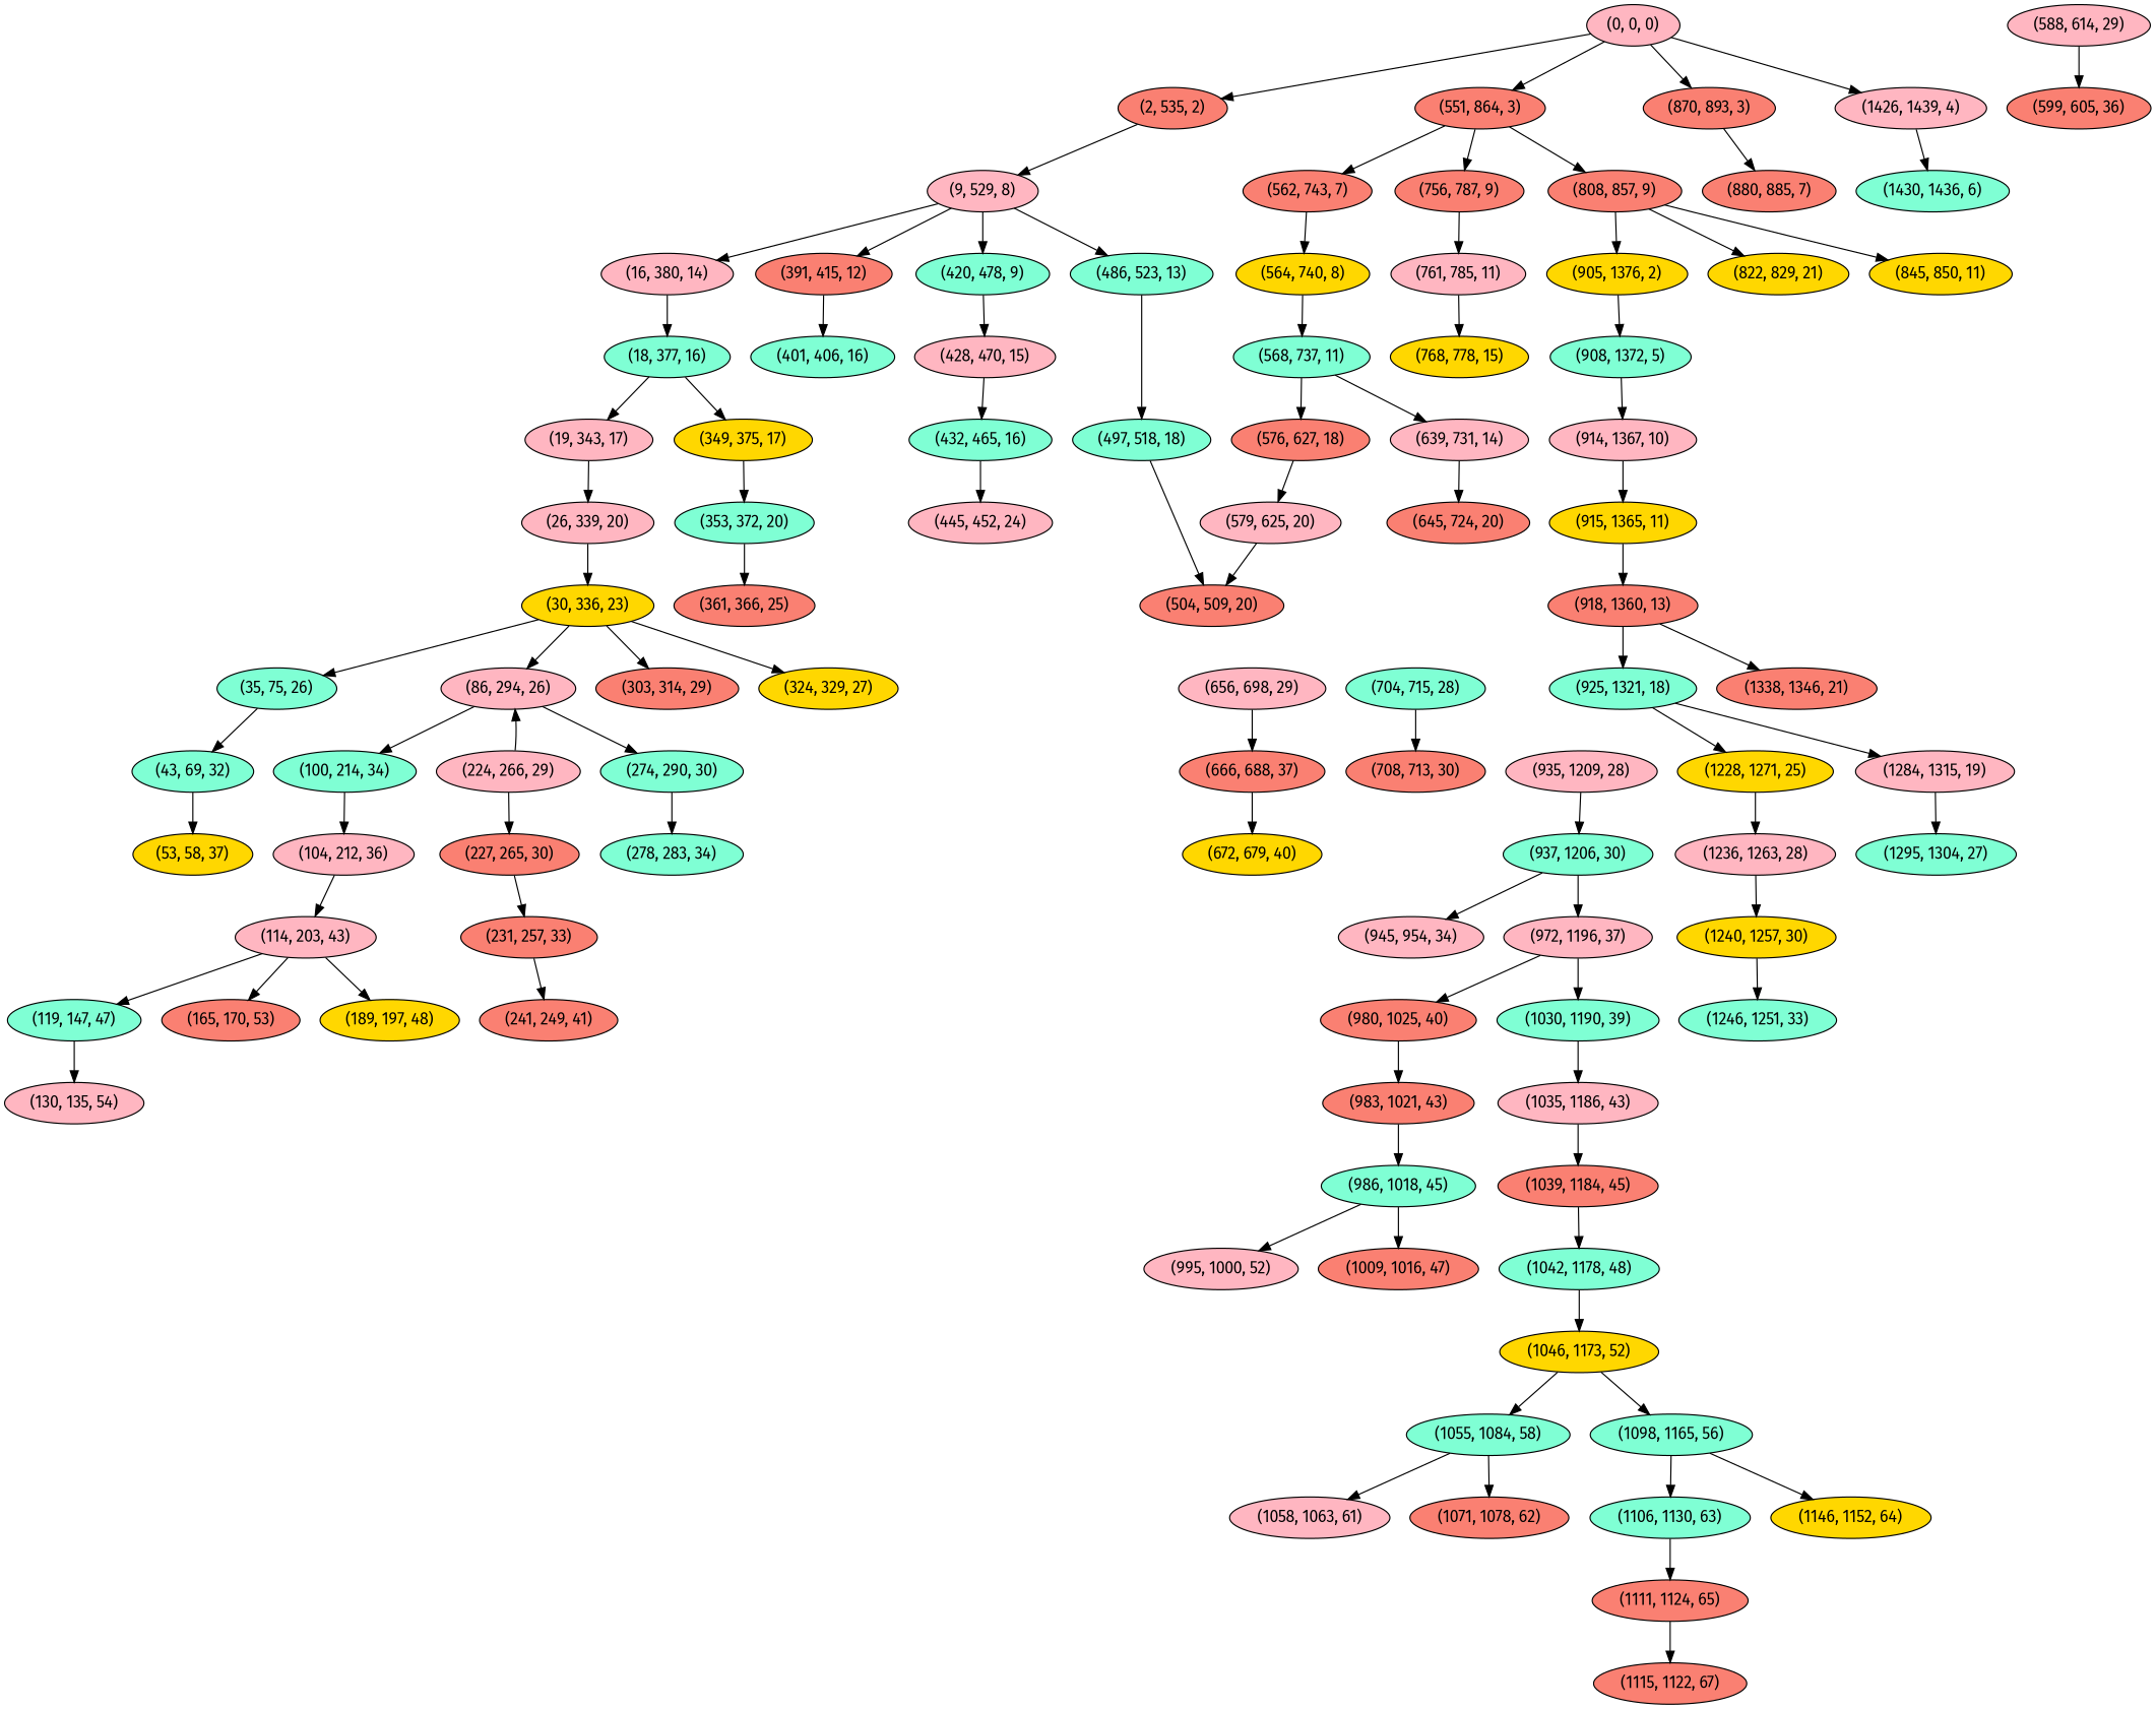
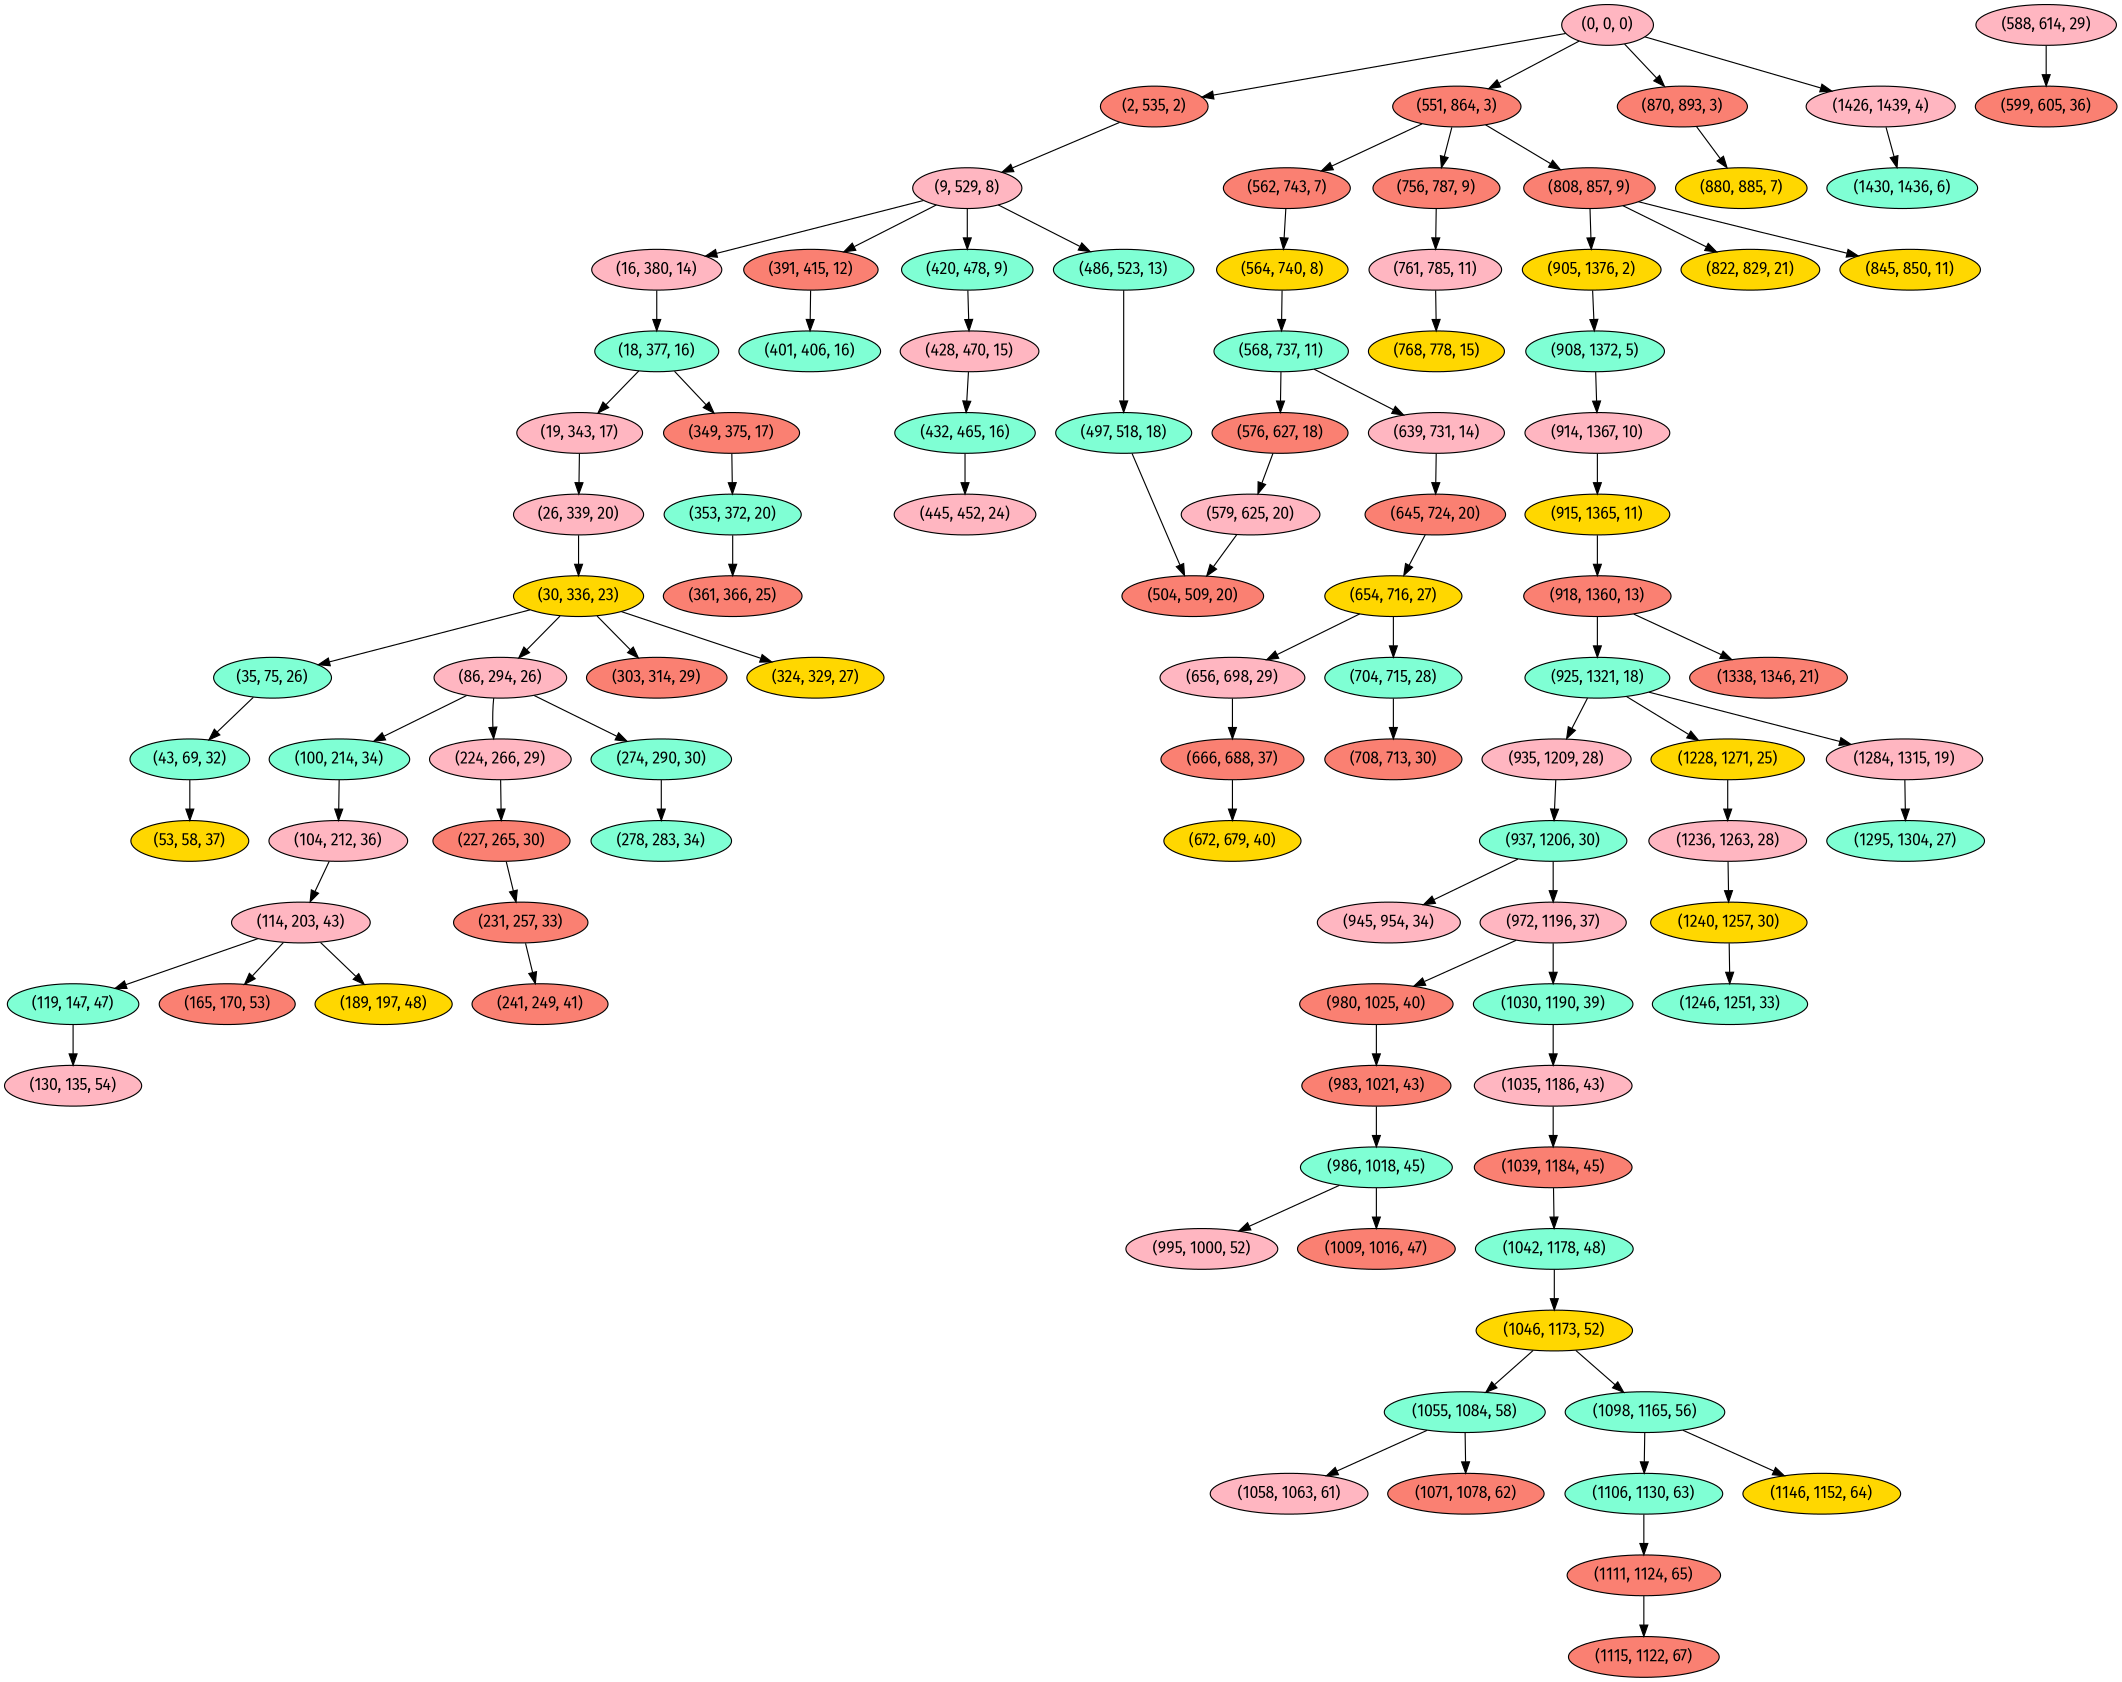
  digraph {
    fontname="Fira Sans"
    node [fillcolor=salmon fontname="Fira Sans" style=filled]
    edge [fontname="Fira Sans"]
    "(0, 0, 0)" [fillcolor=lightpink]
    "(2, 535, 2)"
    "(551, 864, 3)"
    "(870, 893, 3)"
    "(1426, 1439, 4)" [fillcolor=lightpink]
    "(9, 529, 8)" [fillcolor=lightpink]
    "(562, 743, 7)"
    "(756, 787, 9)"
    "(808, 857, 9)"
-   "(880, 885, 7)"
+   "(880, 885, 7)" [fillcolor=gold]
    "(905, 1376, 2)" [fillcolor=gold]
    "(908, 1372, 5)" [fillcolor=aquamarine]
    "(1430, 1436, 6)" [fillcolor=aquamarine]
    "(16, 380, 14)" [fillcolor=lightpink]
    "(391, 415, 12)"
    "(420, 478, 9)" [fillcolor=aquamarine]
    "(486, 523, 13)" [fillcolor=aquamarine]
    "(18, 377, 16)" [fillcolor=aquamarine]
    "(401, 406, 16)" [fillcolor=aquamarine]
    "(428, 470, 15)" [fillcolor=lightpink]
    "(497, 518, 18)" [fillcolor=aquamarine]
    "(19, 343, 17)" [fillcolor=lightpink]
-   "(349, 375, 17)" [fillcolor=gold]
+   "(349, 375, 17)"
    "(26, 339, 20)" [fillcolor=lightpink]
    "(353, 372, 20)" [fillcolor=aquamarine]
    "(30, 336, 23)" [fillcolor=gold]
    "(35, 75, 26)" [fillcolor=aquamarine]
    "(86, 294, 26)" [fillcolor=lightpink]
    "(303, 314, 29)"
    "(324, 329, 27)" [fillcolor=gold]
    "(43, 69, 32)" [fillcolor=aquamarine]
    "(100, 214, 34)" [fillcolor=aquamarine]
    "(224, 266, 29)" [fillcolor=lightpink]
    "(274, 290, 30)" [fillcolor=aquamarine]
    "(53, 58, 37)" [fillcolor=gold]
    "(104, 212, 36)" [fillcolor=lightpink]
    "(227, 265, 30)"
    "(278, 283, 34)" [fillcolor=aquamarine]
    "(114, 203, 43)" [fillcolor=lightpink]
    "(119, 147, 47)" [fillcolor=aquamarine]
    "(165, 170, 53)"
    "(189, 197, 48)" [fillcolor=gold]
    "(130, 135, 54)" [fillcolor=lightpink]
    "(231, 257, 33)"
    "(241, 249, 41)"
    "(361, 366, 25)"
    "(432, 465, 16)" [fillcolor=aquamarine]
    "(445, 452, 24)" [fillcolor=lightpink]
    "(504, 509, 20)"
    "(564, 740, 8)" [fillcolor=gold]
    "(761, 785, 11)" [fillcolor=lightpink]
    "(822, 829, 21)" [fillcolor=gold]
    "(845, 850, 11)" [fillcolor=gold]
    "(568, 737, 11)" [fillcolor=aquamarine]
    "(576, 627, 18)"
    "(639, 731, 14)" [fillcolor=lightpink]
    "(579, 625, 20)" [fillcolor=lightpink]
    "(645, 724, 20)"
    "(588, 614, 29)" [fillcolor=lightpink]
    "(599, 605, 36)"
+   "(654, 716, 27)" [fillcolor=gold]
    "(656, 698, 29)" [fillcolor=lightpink]
    "(704, 715, 28)" [fillcolor=aquamarine]
    "(666, 688, 37)"
    "(708, 713, 30)"
    "(672, 679, 40)" [fillcolor=gold]
    "(768, 778, 15)" [fillcolor=gold]
    "(914, 1367, 10)" [fillcolor=lightpink]
    "(915, 1365, 11)" [fillcolor=gold]
    "(918, 1360, 13)"
    "(925, 1321, 18)" [fillcolor=aquamarine]
    "(1338, 1346, 21)"
    "(935, 1209, 28)" [fillcolor=lightpink]
    "(1228, 1271, 25)" [fillcolor=gold]
    "(1284, 1315, 19)" [fillcolor=lightpink]
    "(937, 1206, 30)" [fillcolor=aquamarine]
    "(1236, 1263, 28)" [fillcolor=lightpink]
    "(1295, 1304, 27)" [fillcolor=aquamarine]
    "(945, 954, 34)" [fillcolor=lightpink]
    "(972, 1196, 37)" [fillcolor=lightpink]
    "(980, 1025, 40)"
    "(1030, 1190, 39)" [fillcolor=aquamarine]
    "(983, 1021, 43)"
    "(1035, 1186, 43)" [fillcolor=lightpink]
    "(986, 1018, 45)" [fillcolor=aquamarine]
    "(995, 1000, 52)" [fillcolor=lightpink]
    "(1009, 1016, 47)"
    "(1039, 1184, 45)"
    "(1042, 1178, 48)" [fillcolor=aquamarine]
    "(1046, 1173, 52)" [fillcolor=gold]
    "(1055, 1084, 58)" [fillcolor=aquamarine]
    "(1098, 1165, 56)" [fillcolor=aquamarine]
    "(1058, 1063, 61)" [fillcolor=lightpink]
    "(1071, 1078, 62)"
    "(1106, 1130, 63)" [fillcolor=aquamarine]
    "(1146, 1152, 64)" [fillcolor=gold]
    "(1111, 1124, 65)"
    "(1115, 1122, 67)"
    "(1240, 1257, 30)" [fillcolor=gold]
    "(1246, 1251, 33)" [fillcolor=aquamarine]
    "(0, 0, 0)" -> "(2, 535, 2)"
    "(0, 0, 0)" -> "(551, 864, 3)"
    "(0, 0, 0)" -> "(870, 893, 3)"
    "(0, 0, 0)" -> "(1426, 1439, 4)"
    "(2, 535, 2)" -> "(9, 529, 8)"
    "(551, 864, 3)" -> "(562, 743, 7)"
    "(551, 864, 3)" -> "(756, 787, 9)"
    "(551, 864, 3)" -> "(808, 857, 9)"
    "(870, 893, 3)" -> "(880, 885, 7)"
    "(1426, 1439, 4)" -> "(1430, 1436, 6)"
    "(9, 529, 8)" -> "(16, 380, 14)"
    "(9, 529, 8)" -> "(391, 415, 12)"
    "(9, 529, 8)" -> "(420, 478, 9)"
    "(9, 529, 8)" -> "(486, 523, 13)"
    "(562, 743, 7)" -> "(564, 740, 8)"
    "(756, 787, 9)" -> "(761, 785, 11)"
    "(808, 857, 9)" -> "(905, 1376, 2)"
    "(808, 857, 9)" -> "(822, 829, 21)"
    "(808, 857, 9)" -> "(845, 850, 11)"
    "(905, 1376, 2)" -> "(908, 1372, 5)"
    "(908, 1372, 5)" -> "(914, 1367, 10)"
    "(16, 380, 14)" -> "(18, 377, 16)"
    "(391, 415, 12)" -> "(401, 406, 16)"
    "(420, 478, 9)" -> "(428, 470, 15)"
    "(486, 523, 13)" -> "(497, 518, 18)"
    "(18, 377, 16)" -> "(19, 343, 17)"
    "(18, 377, 16)" -> "(349, 375, 17)"
    "(428, 470, 15)" -> "(432, 465, 16)"
    "(497, 518, 18)" -> "(504, 509, 20)"
    "(19, 343, 17)" -> "(26, 339, 20)"
    "(349, 375, 17)" -> "(353, 372, 20)"
    "(26, 339, 20)" -> "(30, 336, 23)"
    "(353, 372, 20)" -> "(361, 366, 25)"
    "(30, 336, 23)" -> "(35, 75, 26)"
    "(30, 336, 23)" -> "(86, 294, 26)"
    "(30, 336, 23)" -> "(303, 314, 29)"
    "(30, 336, 23)" -> "(324, 329, 27)"
    "(35, 75, 26)" -> "(43, 69, 32)"
    "(86, 294, 26)" -> "(100, 214, 34)"
-   "(224, 266, 29)" -> "(86, 294, 26)"
+   "(86, 294, 26)" -> "(224, 266, 29)"
    "(86, 294, 26)" -> "(274, 290, 30)"
    "(43, 69, 32)" -> "(53, 58, 37)"
    "(100, 214, 34)" -> "(104, 212, 36)"
    "(224, 266, 29)" -> "(227, 265, 30)"
    "(274, 290, 30)" -> "(278, 283, 34)"
    "(104, 212, 36)" -> "(114, 203, 43)"
    "(227, 265, 30)" -> "(231, 257, 33)"
    "(114, 203, 43)" -> "(119, 147, 47)"
    "(114, 203, 43)" -> "(165, 170, 53)"
    "(114, 203, 43)" -> "(189, 197, 48)"
    "(119, 147, 47)" -> "(130, 135, 54)"
    "(231, 257, 33)" -> "(241, 249, 41)"
    "(432, 465, 16)" -> "(445, 452, 24)"
    "(564, 740, 8)" -> "(568, 737, 11)"
    "(761, 785, 11)" -> "(768, 778, 15)"
    "(568, 737, 11)" -> "(576, 627, 18)"
    "(568, 737, 11)" -> "(639, 731, 14)"
    "(576, 627, 18)" -> "(579, 625, 20)"
    "(639, 731, 14)" -> "(645, 724, 20)"
    "(579, 625, 20)" -> "(504, 509, 20)"
+   "(645, 724, 20)" -> "(654, 716, 27)"
    "(588, 614, 29)" -> "(599, 605, 36)"
+   "(654, 716, 27)" -> "(656, 698, 29)"
+   "(654, 716, 27)" -> "(704, 715, 28)"
    "(656, 698, 29)" -> "(666, 688, 37)"
    "(704, 715, 28)" -> "(708, 713, 30)"
    "(666, 688, 37)" -> "(672, 679, 40)"
    "(914, 1367, 10)" -> "(915, 1365, 11)"
    "(915, 1365, 11)" -> "(918, 1360, 13)"
    "(918, 1360, 13)" -> "(925, 1321, 18)"
    "(918, 1360, 13)" -> "(1338, 1346, 21)"
+   "(925, 1321, 18)" -> "(935, 1209, 28)"
    "(925, 1321, 18)" -> "(1228, 1271, 25)"
    "(925, 1321, 18)" -> "(1284, 1315, 19)"
    "(935, 1209, 28)" -> "(937, 1206, 30)"
    "(1228, 1271, 25)" -> "(1236, 1263, 28)"
    "(1284, 1315, 19)" -> "(1295, 1304, 27)"
    "(937, 1206, 30)" -> "(945, 954, 34)"
    "(937, 1206, 30)" -> "(972, 1196, 37)"
    "(1236, 1263, 28)" -> "(1240, 1257, 30)"
    "(972, 1196, 37)" -> "(980, 1025, 40)"
    "(972, 1196, 37)" -> "(1030, 1190, 39)"
    "(980, 1025, 40)" -> "(983, 1021, 43)"
    "(1030, 1190, 39)" -> "(1035, 1186, 43)"
    "(983, 1021, 43)" -> "(986, 1018, 45)"
    "(1035, 1186, 43)" -> "(1039, 1184, 45)"
    "(986, 1018, 45)" -> "(995, 1000, 52)"
    "(986, 1018, 45)" -> "(1009, 1016, 47)"
    "(1039, 1184, 45)" -> "(1042, 1178, 48)"
    "(1042, 1178, 48)" -> "(1046, 1173, 52)"
    "(1046, 1173, 52)" -> "(1055, 1084, 58)"
    "(1046, 1173, 52)" -> "(1098, 1165, 56)"
    "(1055, 1084, 58)" -> "(1058, 1063, 61)"
    "(1055, 1084, 58)" -> "(1071, 1078, 62)"
    "(1098, 1165, 56)" -> "(1106, 1130, 63)"
    "(1098, 1165, 56)" -> "(1146, 1152, 64)"
    "(1106, 1130, 63)" -> "(1111, 1124, 65)"
    "(1111, 1124, 65)" -> "(1115, 1122, 67)"
    "(1240, 1257, 30)" -> "(1246, 1251, 33)"
  }
